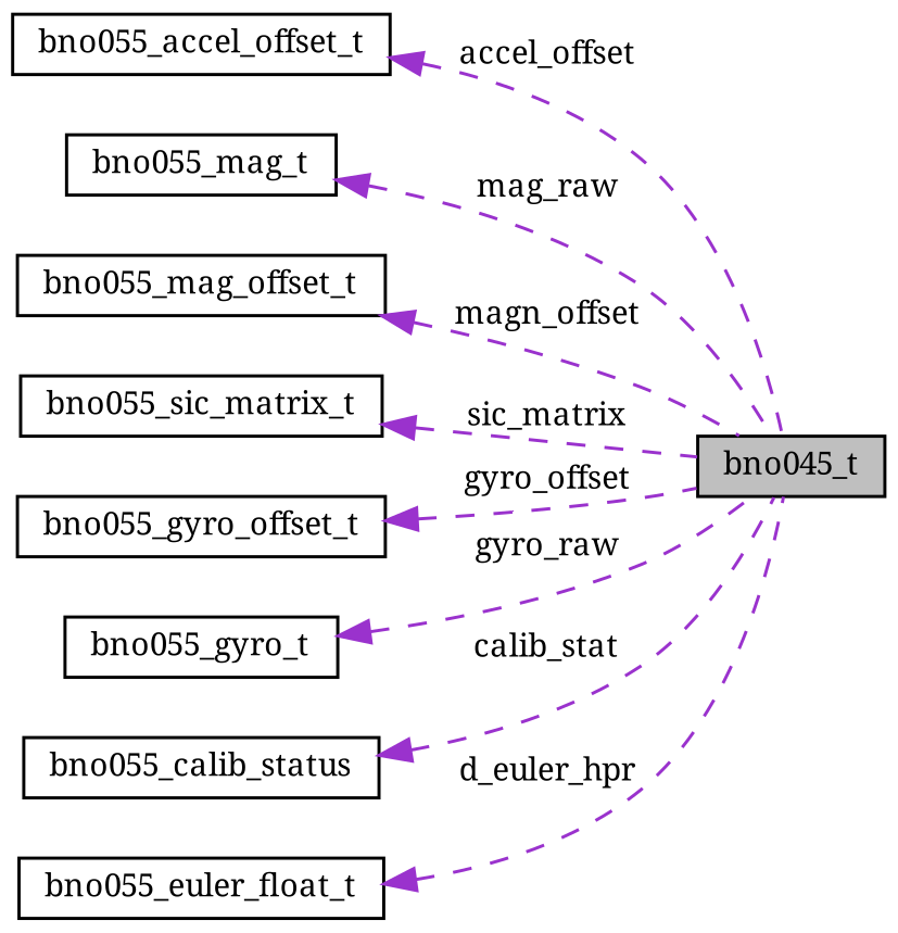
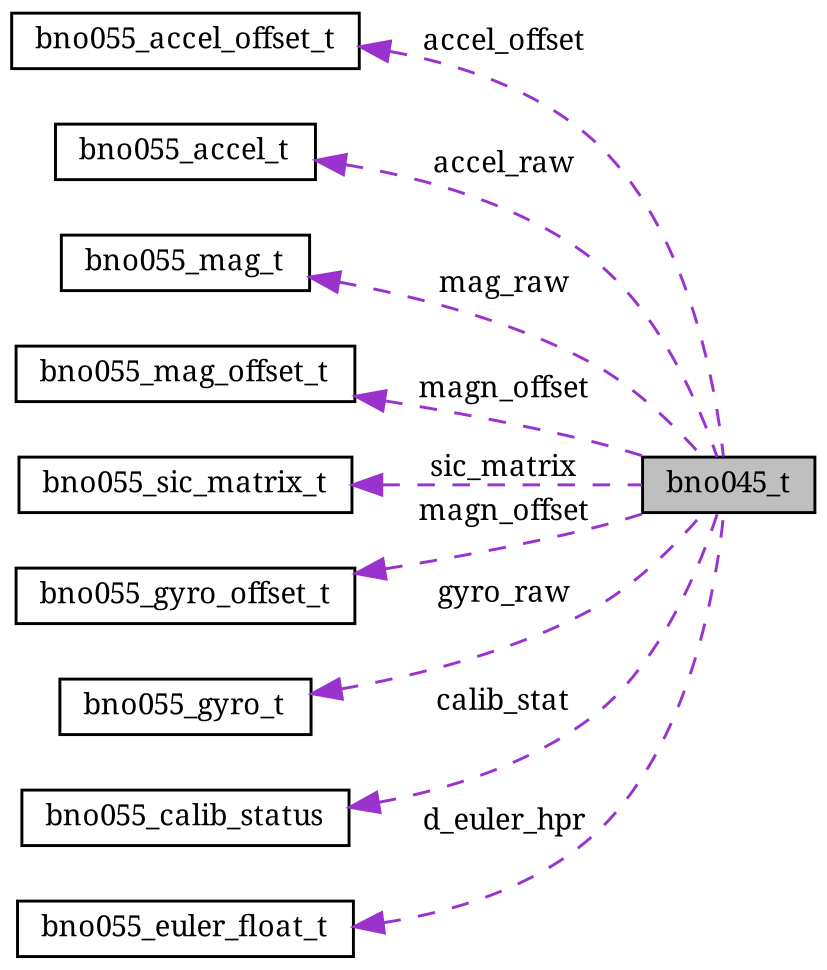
  digraph {
    fontname="Noto Serif"
    rankdir=LR
    node [color=black fillcolor=white fontname="Noto Serif" fontsize=10 shape=record style=filled]
    edge [color=darkorchid3 dir=back fontname="Noto Serif" fontsize=10 labelfontname=Helvetica labelfontsize=10 style=dashed]
    n1 [fillcolor=grey75 fontcolor=black height=0.2 label=bno045_t width=0.4]
    n2 [height=0.2 label=bno055_accel_offset_t width=0.4]
+   n3 [height=0.2 label=bno055_accel_t width=0.4]
    n4 [height=0.2 label=bno055_mag_t width=0.4]
    n5 [height=0.2 label=bno055_mag_offset_t width=0.4]
    n6 [height=0.2 label=bno055_sic_matrix_t width=0.4]
    n7 [height=0.2 label=bno055_gyro_offset_t width=0.4]
    n8 [height=0.2 label=bno055_gyro_t width=0.4]
    n9 [height=0.2 label=bno055_calib_status width=0.4]
    n10 [height=0.2 label=bno055_euler_float_t width=0.4]
    n2 -> n1 [label=" accel_offset"]
+   n3 -> n1 [label=" accel_raw"]
    n4 -> n1 [label=" mag_raw"]
    n5 -> n1 [label=" magn_offset"]
    n6 -> n1 [label=" sic_matrix"]
-   n7 -> n1 [label=" gyro_offset"]
+   n7 -> n1 [label=" magn_offset"]
    n8 -> n1 [label=" gyro_raw"]
    n9 -> n1 [label=" calib_stat"]
    n10 -> n1 [label=" d_euler_hpr"]
  }
